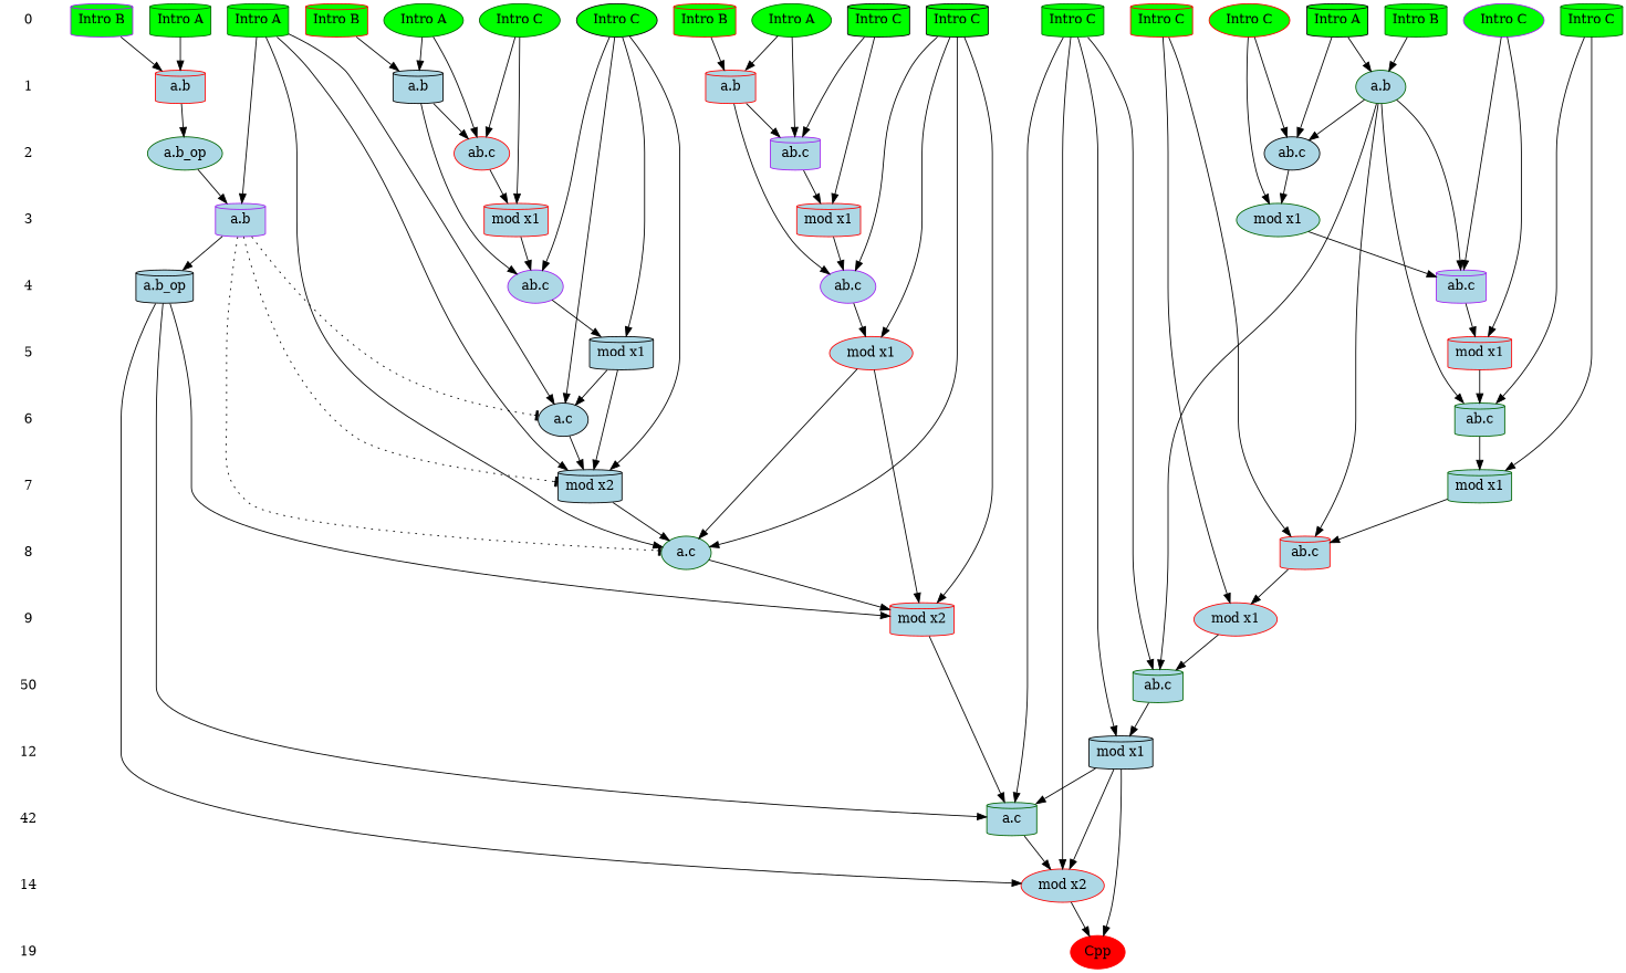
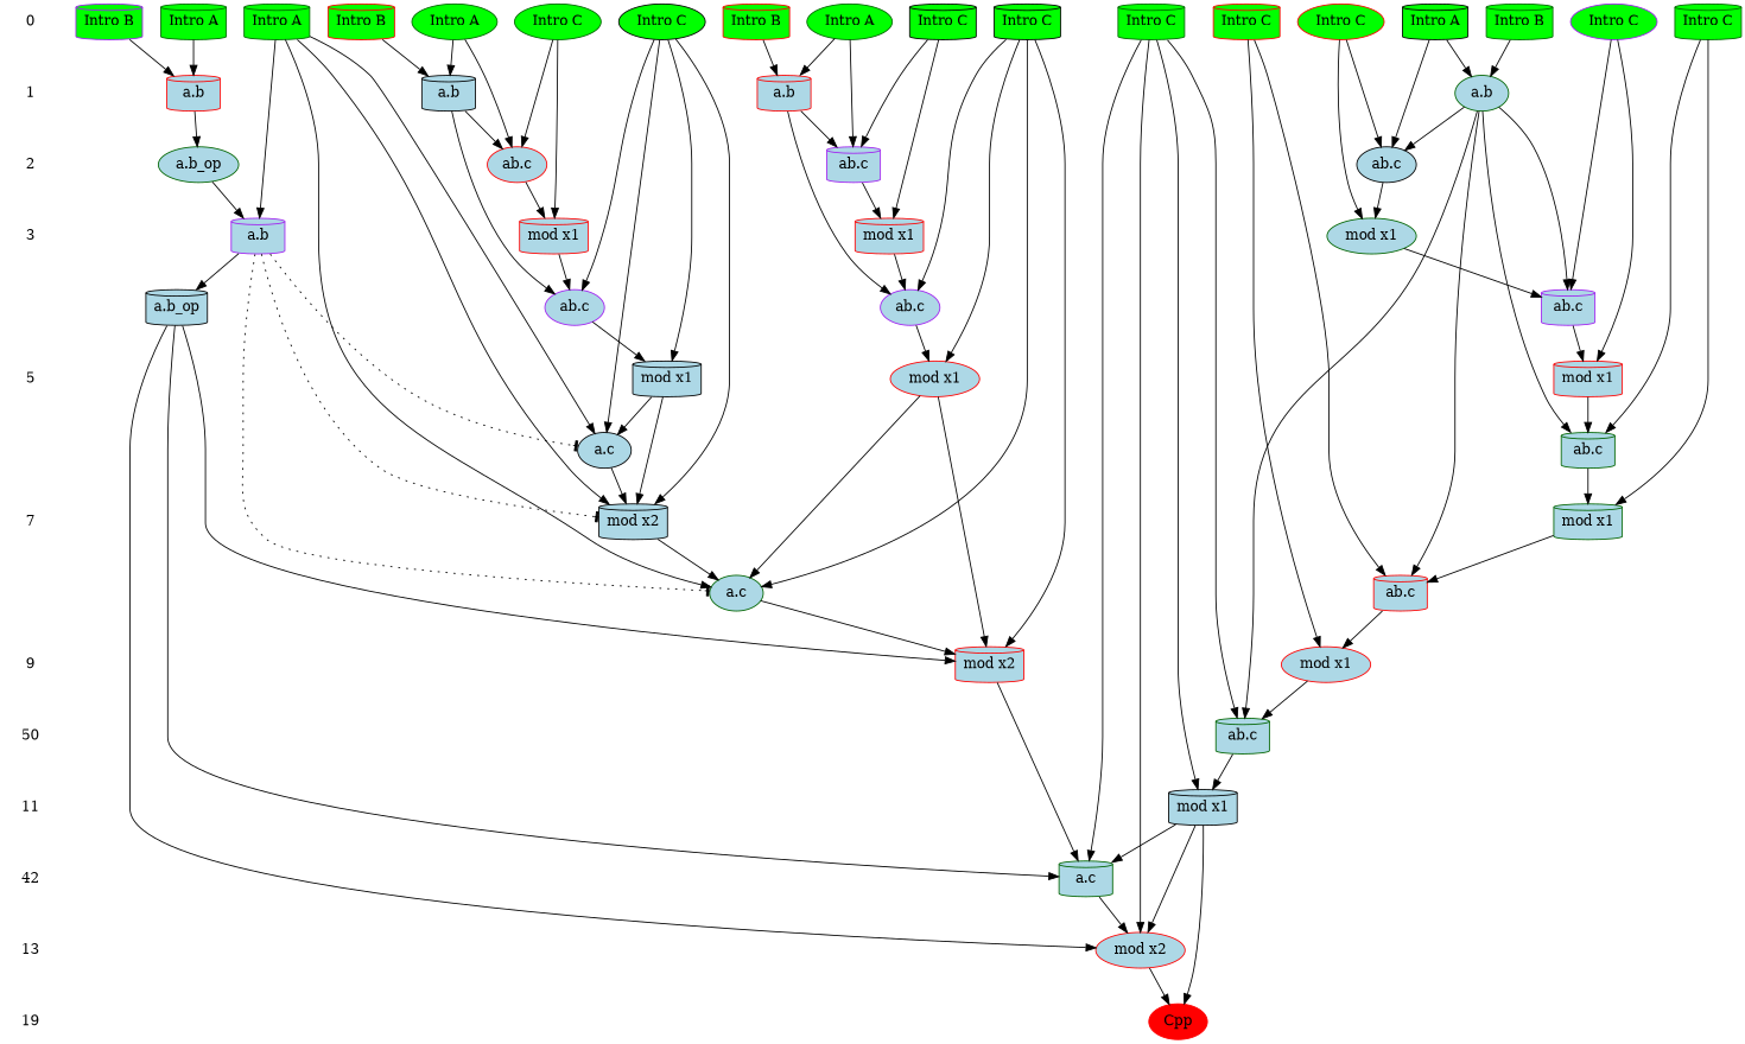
  digraph {
    ranksep=.5
    node [color=red shape=cylinder fillcolor=lightblue style=filled]
    0 [color=purple shape=plaintext fillcolor="" style=""]
    n2 [fillcolor=green label="Intro B"]
    n3 [color=darkgreen fillcolor=green label="Intro B"]
    n4 [color=darkgreen fillcolor=green label="Intro A"]
    n5 [color=black fillcolor=green label="Intro A"]
    n6 [fillcolor=green label="Intro B"]
    n7 [color=darkgreen fillcolor=green label="Intro A"]
    n8 [color=darkgreen fillcolor=green label="Intro A" shape=ellipse]
    n9 [color=darkgreen fillcolor=green label="Intro A" shape=ellipse]
    n10 [color=purple fillcolor=green label="Intro B"]
    n11 [color=black fillcolor=green label="Intro C"]
    n12 [color=black fillcolor=green label="Intro C" shape=ellipse]
    n13 [color=purple fillcolor=green label="Intro C" shape=ellipse]
    n14 [color=black fillcolor=green label="Intro C"]
    n15 [fillcolor=green label="Intro C"]
    n16 [color=darkgreen fillcolor=green label="Intro C" shape=ellipse]
    n17 [color=darkgreen fillcolor=green label="Intro C"]
    n18 [fillcolor=green label="Intro C" shape=ellipse]
    n19 [color=darkgreen fillcolor=green label="Intro C"]
    1 [shape=plaintext fillcolor="" style=""]
    n21 [color=darkgreen label="a.b" shape=ellipse]
    n22 [color=black label="a.b"]
    n23 [label="a.b"]
    n24 [label="a.b"]
    2 [shape=plaintext fillcolor="" style=""]
    n26 [color=black label="ab.c" shape=ellipse]
    n27 [label="ab.c" shape=ellipse]
    n28 [color=darkgreen label="a.b_op" shape=ellipse]
    n29 [color=purple label="ab.c"]
    3 [color=purple shape=plaintext fillcolor="" style=""]
    n31 [color=darkgreen label="mod x1" shape=ellipse]
    n32 [label="mod x1"]
    n33 [label="mod x1"]
    n34 [color=purple label="a.b"]
-   4 [color=black shape=plaintext fillcolor="" style=""]
    n36 [color=purple label="ab.c"]
    n37 [color=purple label="ab.c" shape=ellipse]
    n38 [color=purple label="ab.c" shape=ellipse]
    n39 [color=black label="a.b_op"]
    5 [color=black shape=plaintext fillcolor="" style=""]
    n41 [label="mod x1"]
    n42 [color=black label="mod x1"]
    n43 [label="mod x1" shape=ellipse]
-   6 [color=darkgreen shape=plaintext fillcolor="" style=""]
    n45 [color=darkgreen label="ab.c"]
    n46 [color=black label="a.c" shape=ellipse]
    7 [color=darkgreen shape=plaintext fillcolor="" style=""]
    n48 [color=darkgreen label="mod x1"]
    n49 [color=black label="mod x2"]
-   8 [color=purple shape=plaintext fillcolor="" style=""]
    n51 [label="ab.c"]
    n52 [color=darkgreen label="a.c" shape=ellipse]
    9 [color=purple shape=plaintext fillcolor="" style=""]
    n54 [label="mod x1" shape=ellipse]
    n55 [label="mod x2"]
    n56 [color=darkgreen label=50 shape=plaintext fillcolor="" style=""]
    n57 [color=darkgreen label="ab.c"]
-   11 [shape=plaintext label=12 fillcolor="" style=""]
+   11 [shape=plaintext fillcolor="" style=""]
    n59 [color=black label="mod x1"]
    n60 [label=42 shape=plaintext fillcolor="" style=""]
    n61 [color=darkgreen label="a.c"]
-   13 [color=darkgreen shape=plaintext label=14 fillcolor="" style=""]
+   13 [color=darkgreen shape=plaintext fillcolor="" style=""]
    n63 [label="mod x2" shape=ellipse]
    n64 [label=19 shape=plaintext fillcolor="" style=""]
    n65 [fillcolor=red label=Cpp shape=ellipse]
    subgraph sub_1 {
      rank=same
      0
      n2
      n3
      n4
      n5
      n6
      n7
      n8
      n9
      n10
      n11
      n12
      n13
      n14
      n15
      n16
      n17
      n18
      n19
    }
    subgraph sub_2 {
      rank=same
      1
      n21
      n22
      n23
      n24
    }
    subgraph sub_3 {
      rank=same
      2
      n26
      n27
      n28
      n29
    }
    subgraph sub_4 {
      rank=same
      3
      n31
      n32
      n33
      n34
    }
    subgraph sub_5 {
      rank=same
-     4
      n36
      n37
      n38
      n39
    }
    subgraph sub_6 {
      rank=same
      5
      n41
      n42
      n43
    }
    subgraph sub_7 {
      rank=same
-     6
      n45
      n46
    }
    subgraph sub_8 {
      rank=same
      7
      n48
      n49
    }
    subgraph sub_9 {
      rank=same
-     8
      n51
      n52
    }
    subgraph sub_10 {
      rank=same
      9
      n54
      n55
    }
    subgraph sub_11 {
      rank=same
      n56
      n57
    }
    subgraph sub_12 {
      rank=same
      11
      n59
    }
    subgraph sub_13 {
      rank=same
      n60
      n61
    }
    subgraph sub_14 {
      rank=same
      13
      n63
    }
    subgraph sub_15 {
      rank=same
      n64
      n65
    }
    0 -> 1 [style=invis]
    n2 -> n24
    n3 -> n21
    n4 -> n34
    n4 -> n46
    n4 -> n49
    n4 -> n52
    n5 -> n21
    n5 -> n26
    n6 -> n22
    n7 -> n23
    n8 -> n22
    n8 -> n27
    n9 -> n24
    n9 -> n29
    n10 -> n23
    n11 -> n29
    n11 -> n33
    n12 -> n37
    n12 -> n42
    n12 -> n46
    n12 -> n49
    n13 -> n36
    n13 -> n41
    n14 -> n38
    n14 -> n43
    n14 -> n52
    n14 -> n55
    n15 -> n51
    n15 -> n54
    n16 -> n27
    n16 -> n32
    n17 -> n57
    n17 -> n59
    n17 -> n61
    n17 -> n63
    n18 -> n26
    n18 -> n31
    n19 -> n45
    n19 -> n48
    1 -> 2 [style=invis]
    n21 -> n26
    n21 -> n36
    n21 -> n45
    n21 -> n51
    n21 -> n57
    n22 -> n27
    n22 -> n37
    n23 -> n28
    n24 -> n29
    n24 -> n38
    2 -> 3 [style=invis]
    n26 -> n31
    n27 -> n32
    n28 -> n34
    n29 -> n33
-   3 -> 4 [style=invis]
    n31 -> n36
    n32 -> n37
    n33 -> n38
    n34 -> n39
    n34 -> n46 [arrowhead=tee style=dotted]
    n34 -> n49 [arrowhead=tee style=dotted]
    n34 -> n52 [arrowhead=tee style=dotted]
-   4 -> 5 [style=invis]
    n36 -> n41
    n37 -> n42
    n38 -> n43
    n39 -> n55
    n39 -> n61
    n39 -> n63
-   5 -> 6 [style=invis]
    n41 -> n45
    n42 -> n46
    n42 -> n49
    n43 -> n52
    n43 -> n55
-   6 -> 7 [style=invis]
    n45 -> n48
    n46 -> n49
-   7 -> 8 [style=invis]
    n48 -> n51
    n49 -> n52
-   8 -> 9 [style=invis]
    n51 -> n54
    n52 -> n55
    9 -> n56 [style=invis]
    n54 -> n57
    n55 -> n61
    n56 -> 11 [style=invis]
    n57 -> n59
    11 -> n60 [style=invis]
    n59 -> n61
    n59 -> n63
    n59 -> n65
    n60 -> 13 [style=invis]
    n61 -> n63
    13 -> n64 [style=invis]
    n63 -> n65
  }
